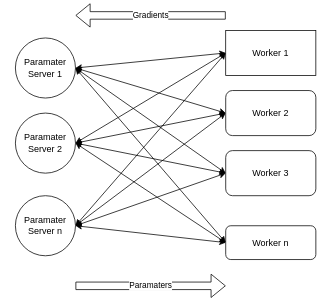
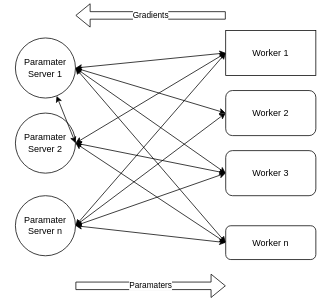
  <mxCell id="0" />
  <mxCell id="1" parent="0" />
  <mxCell id="2" value="Worker 1" style="whiteSpace=wrap;html=1;rounded=0;" vertex="1" parent="1"><mxGeometry x="300" y="40" width="120" height="60" as="geometry" /></mxCell>
  <mxCell id="3" value="Worker 2" style="rounded=1;whiteSpace=wrap;html=1;" vertex="1" parent="1"><mxGeometry x="300" y="120" width="120" height="60" as="geometry" /></mxCell>
  <mxCell id="4" value="Worker 3" style="rounded=1;whiteSpace=wrap;html=1;" vertex="1" parent="1"><mxGeometry x="300" y="200" width="120" height="60" as="geometry" /></mxCell>
  <mxCell id="5" value="Worker n" style="rounded=1;whiteSpace=wrap;html=1;" vertex="1" parent="1"><mxGeometry x="300" y="300" width="120" height="45" as="geometry" /></mxCell>
  <mxCell id="6" value="" style="shape=image;html=1;verticalAlign=top;verticalLabelPosition=bottom;labelBackgroundColor=#ffffff;imageAspect=0;aspect=fixed;image=https://cdn4.iconfinder.com/data/icons/essential-app-1/16/dot-more-menu-hide-128.png;rotation=90;" vertex="1" parent="1"><mxGeometry x="351" y="270" width="18" height="18" as="geometry" /></mxCell>
  <mxCell id="7" value="Paramater&lt;br&gt;Server 1" style="ellipse;whiteSpace=wrap;html=1;aspect=fixed;" vertex="1" parent="1"><mxGeometry x="20" y="50" width="80" height="80" as="geometry" /></mxCell>
  <mxCell id="8" value="Paramater&lt;br&gt;Server 2" style="ellipse;whiteSpace=wrap;html=1;aspect=fixed;" vertex="1" parent="1"><mxGeometry x="20" y="150" width="80" height="80" as="geometry" /></mxCell>
  <mxCell id="9" value="" style="endArrow=classic;startArrow=classic;html=1;rounded=0;exitX=1;exitY=0.5;exitDx=0;exitDy=0;entryX=0;entryY=0.5;entryDx=0;entryDy=0;" edge="1" parent="1" source="7" target="5"><mxGeometry width="50" height="50" relative="1" as="geometry"><mxPoint x="140" y="175" as="sourcePoint" /><mxPoint x="190" y="125" as="targetPoint" /></mxGeometry></mxCell>
  <mxCell id="10" value="" style="endArrow=classic;startArrow=classic;html=1;rounded=0;exitX=1;exitY=0.5;exitDx=0;exitDy=0;entryX=0;entryY=0.5;entryDx=0;entryDy=0;" edge="1" parent="1" source="7" target="4"><mxGeometry width="50" height="50" relative="1" as="geometry"><mxPoint x="160" y="150" as="sourcePoint" /><mxPoint x="210" y="100" as="targetPoint" /></mxGeometry></mxCell>
  <mxCell id="11" value="" style="endArrow=classic;startArrow=classic;html=1;rounded=0;exitX=1;exitY=0.5;exitDx=0;exitDy=0;entryX=0;entryY=0.5;entryDx=0;entryDy=0;" edge="1" parent="1" source="7" target="3"><mxGeometry width="50" height="50" relative="1" as="geometry"><mxPoint x="160" y="120" as="sourcePoint" /><mxPoint x="210" y="70" as="targetPoint" /></mxGeometry></mxCell>
  <mxCell id="12" value="" style="endArrow=classic;startArrow=classic;html=1;rounded=0;exitX=1;exitY=0.5;exitDx=0;exitDy=0;entryX=0;entryY=0.5;entryDx=0;entryDy=0;" edge="1" parent="1" source="7" target="2"><mxGeometry width="50" height="50" relative="1" as="geometry"><mxPoint x="110" y="80" as="sourcePoint" /><mxPoint x="160" y="30" as="targetPoint" /></mxGeometry></mxCell>
  <mxCell id="13" value="" style="endArrow=classic;startArrow=classic;html=1;rounded=0;exitX=1;exitY=0.5;exitDx=0;exitDy=0;entryX=0;entryY=0.5;entryDx=0;entryDy=0;" edge="1" parent="1" source="8" target="5"><mxGeometry width="50" height="50" relative="1" as="geometry"><mxPoint x="200" y="450" as="sourcePoint" /><mxPoint x="250" y="400" as="targetPoint" /></mxGeometry></mxCell>
- <mxCell id="14" value="" style="endArrow=classic;startArrow=classic;html=1;rounded=0;exitX=1;exitY=0.5;exitDx=0;exitDy=0;entryX=0;entryY=0.5;entryDx=0;entryDy=0;" edge="1" parent="1" source="8" target="3"><mxGeometry width="50" height="50" relative="1" as="geometry"><mxPoint x="210" y="440" as="sourcePoint" /><mxPoint x="260" y="390" as="targetPoint" /></mxGeometry></mxCell>
+ <mxCell id="14" value="" style="endArrow=classic;startArrow=classic;html=1;rounded=0;exitX=1;exitY=0.5;exitDx=0;exitDy=0;" edge="1" parent="1" source="8" target="7"><mxGeometry width="50" height="50" relative="1" as="geometry"><mxPoint x="210" y="440" as="sourcePoint" /><mxPoint x="260" y="390" as="targetPoint" /></mxGeometry></mxCell>
  <mxCell id="15" value="" style="endArrow=classic;startArrow=classic;html=1;rounded=0;exitX=1;exitY=0.5;exitDx=0;exitDy=0;entryX=0;entryY=0.5;entryDx=0;entryDy=0;" edge="1" parent="1" source="8" target="4"><mxGeometry width="50" height="50" relative="1" as="geometry"><mxPoint x="190" y="430" as="sourcePoint" /><mxPoint x="240" y="380" as="targetPoint" /></mxGeometry></mxCell>
  <mxCell id="16" value="" style="endArrow=classic;startArrow=classic;html=1;rounded=0;exitX=1;exitY=0.5;exitDx=0;exitDy=0;entryX=0;entryY=0.5;entryDx=0;entryDy=0;" edge="1" parent="1" source="8" target="2"><mxGeometry width="50" height="50" relative="1" as="geometry"><mxPoint x="170" y="370" as="sourcePoint" /><mxPoint x="220" y="320" as="targetPoint" /></mxGeometry></mxCell>
  <mxCell id="17" value="Paramater&lt;br&gt;Server n" style="ellipse;whiteSpace=wrap;html=1;aspect=fixed;" vertex="1" parent="1"><mxGeometry x="20" y="260" width="80" height="80" as="geometry" /></mxCell>
  <mxCell id="18" value="" style="shape=image;html=1;verticalAlign=top;verticalLabelPosition=bottom;labelBackgroundColor=#ffffff;imageAspect=0;aspect=fixed;image=https://cdn4.iconfinder.com/data/icons/essential-app-1/16/dot-more-menu-hide-128.png;rotation=90;" vertex="1" parent="1"><mxGeometry x="50" y="240" width="18" height="18" as="geometry" /></mxCell>
  <mxCell id="19" value="" style="endArrow=classic;startArrow=classic;html=1;rounded=0;exitX=1;exitY=0.5;exitDx=0;exitDy=0;entryX=0;entryY=0.5;entryDx=0;entryDy=0;" edge="1" parent="1" source="17" target="2"><mxGeometry width="50" height="50" relative="1" as="geometry"><mxPoint x="150" y="420" as="sourcePoint" /><mxPoint x="200" y="370" as="targetPoint" /></mxGeometry></mxCell>
  <mxCell id="20" value="" style="endArrow=classic;startArrow=classic;html=1;rounded=0;exitX=1;exitY=0.5;exitDx=0;exitDy=0;entryX=0;entryY=0.5;entryDx=0;entryDy=0;" edge="1" parent="1" source="17" target="3"><mxGeometry width="50" height="50" relative="1" as="geometry"><mxPoint x="300" y="430" as="sourcePoint" /><mxPoint x="350" y="380" as="targetPoint" /></mxGeometry></mxCell>
  <mxCell id="21" value="" style="endArrow=classic;startArrow=classic;html=1;rounded=0;exitX=1;exitY=0.5;exitDx=0;exitDy=0;entryX=0;entryY=0.5;entryDx=0;entryDy=0;" edge="1" parent="1" source="17" target="4"><mxGeometry width="50" height="50" relative="1" as="geometry"><mxPoint x="300" y="430" as="sourcePoint" /><mxPoint x="350" y="380" as="targetPoint" /></mxGeometry></mxCell>
  <mxCell id="22" value="" style="endArrow=classic;startArrow=classic;html=1;rounded=0;exitX=1;exitY=0.5;exitDx=0;exitDy=0;entryX=0;entryY=0.5;entryDx=0;entryDy=0;" edge="1" parent="1" source="17" target="5"><mxGeometry width="50" height="50" relative="1" as="geometry"><mxPoint x="300" y="430" as="sourcePoint" /><mxPoint x="350" y="380" as="targetPoint" /></mxGeometry></mxCell>
  <mxCell id="23" value="Paramaters" style="shape=flexArrow;endArrow=classic;html=1;rounded=0;" edge="1" parent="1"><mxGeometry width="50" height="50" relative="1" as="geometry"><mxPoint x="100" y="380" as="sourcePoint" /><mxPoint x="300" y="380" as="targetPoint" /></mxGeometry></mxCell>
  <mxCell id="24" value="Gradients" style="shape=flexArrow;endArrow=classic;html=1;rounded=0;" edge="1" parent="1"><mxGeometry width="50" height="50" relative="1" as="geometry"><mxPoint x="300" y="20" as="sourcePoint" /><mxPoint x="100" y="20" as="targetPoint" /></mxGeometry></mxCell>
